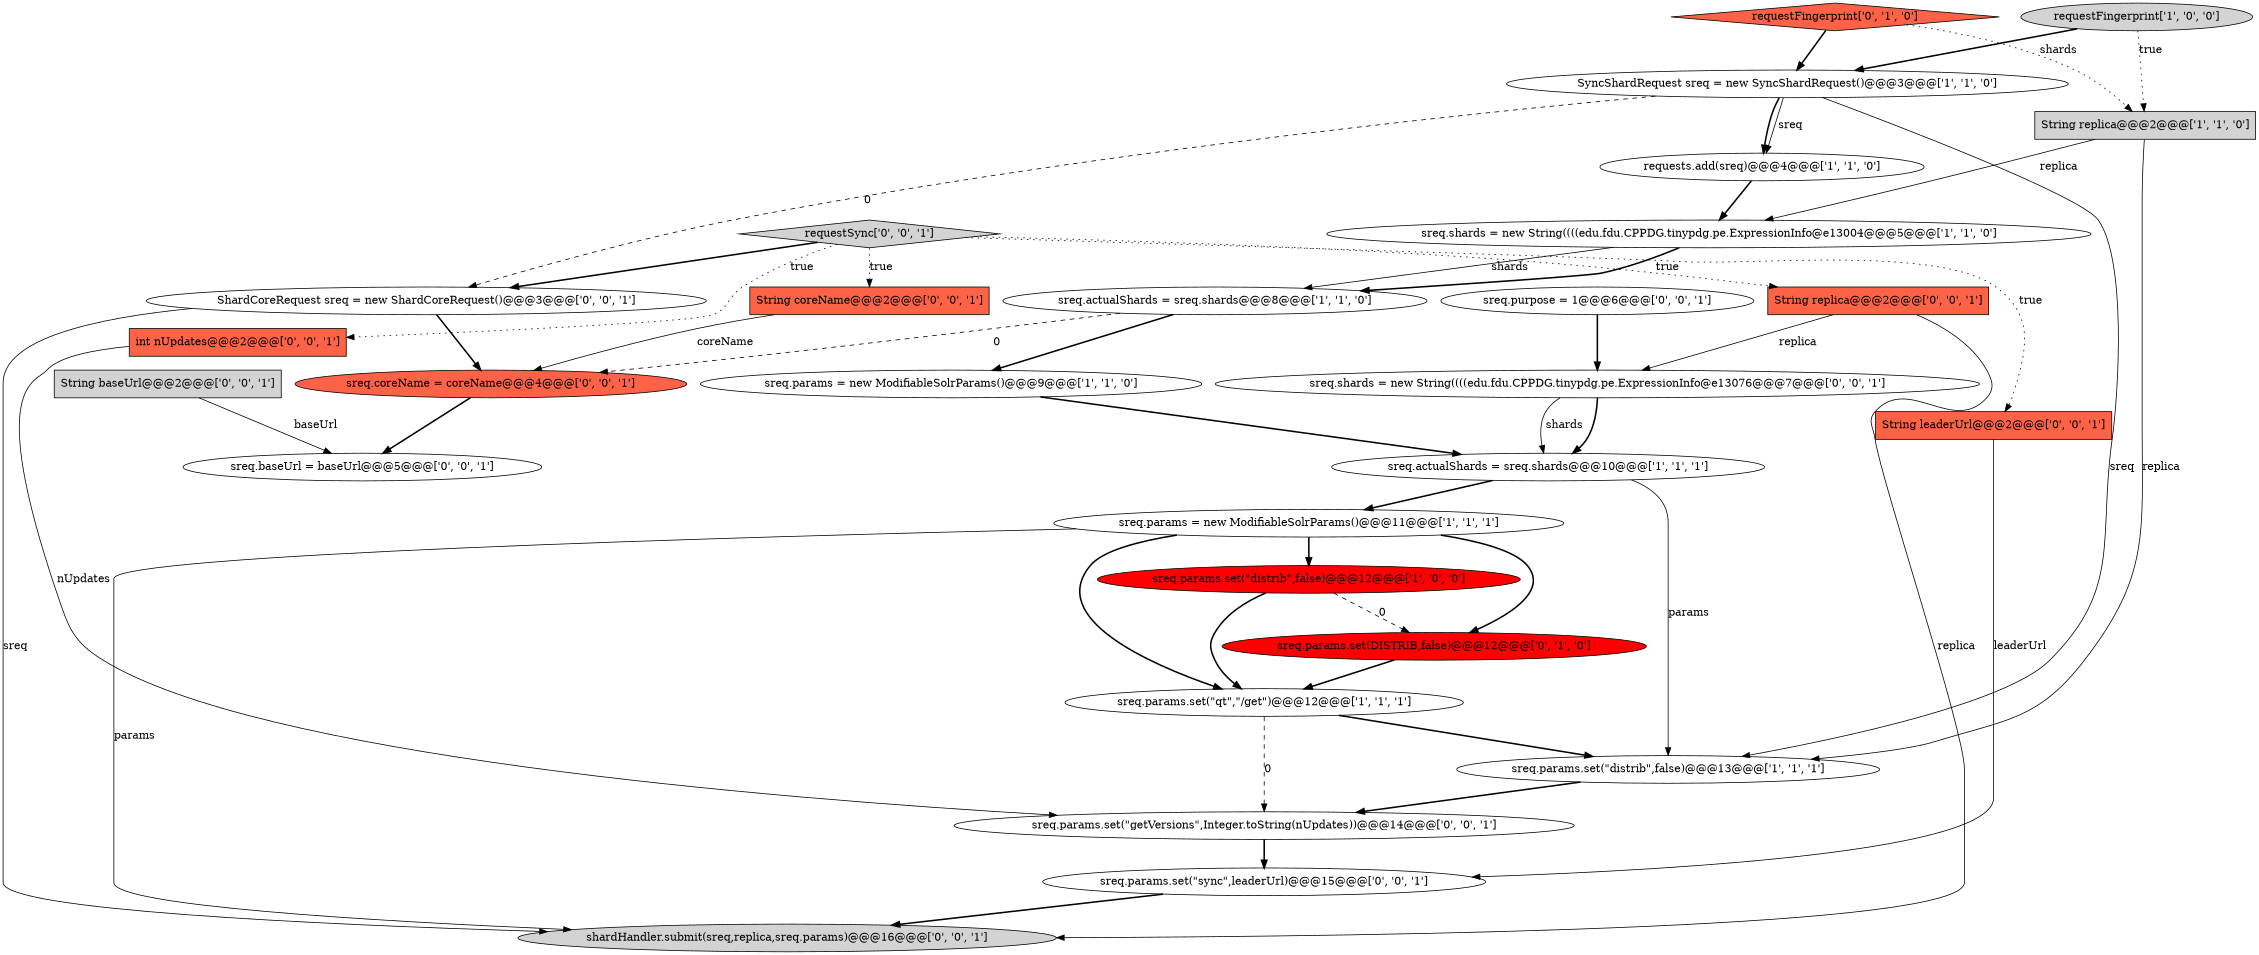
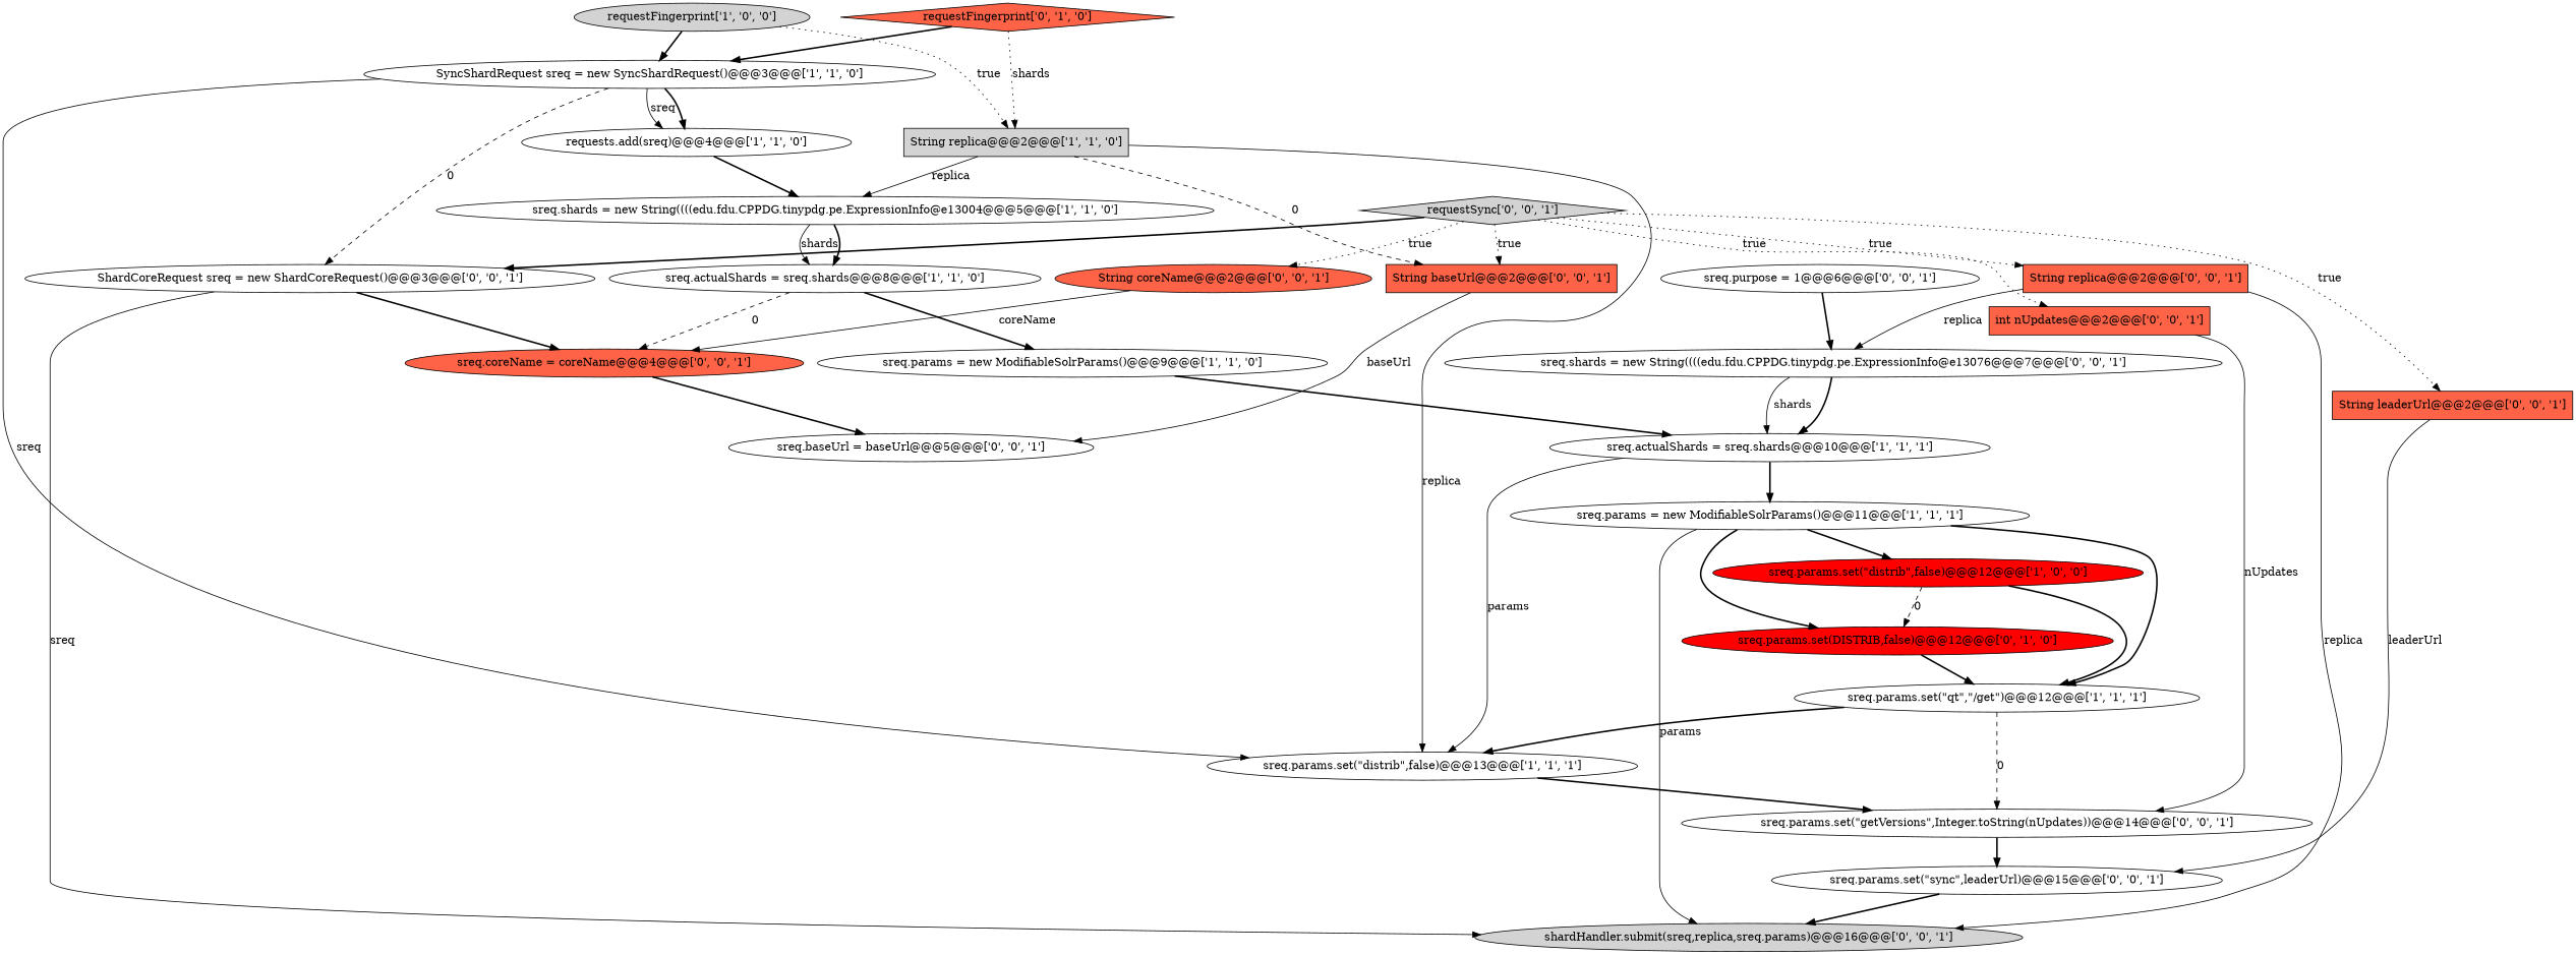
  digraph {
    node [fillcolor=white shape=ellipse style=filled]
    edge [style=bold]
    n1 [label="sreq.params.set(\"getVersions\",Integer.toString(nUpdates))@@@14@@@['0', '0', '1']"]
    n2 [label="sreq.params.set(\"sync\",leaderUrl)@@@15@@@['0', '0', '1']"]
    n3 [fillcolor=lightgray label="shardHandler.submit(sreq,replica,sreq.params)@@@16@@@['0', '0', '1']"]
    n4 [fillcolor=lightgray label="String replica@@@2@@@['1', '1', '0']" shape=box]
    n5 [label="sreq.shards = new String((((edu.fdu.CPPDG.tinypdg.pe.ExpressionInfo@e13004@@@5@@@['1', '1', '0']"]
    n6 [label="sreq.params.set(\"distrib\",false)@@@13@@@['1', '1', '1']"]
-   n7 [fillcolor=lightgray label="String baseUrl@@@2@@@['0', '0', '1']" shape=box]
+   n7 [fillcolor=tomato label="String baseUrl@@@2@@@['0', '0', '1']" shape=box]
    n8 [label="sreq.actualShards = sreq.shards@@@8@@@['1', '1', '0']"]
    n9 [label="sreq.baseUrl = baseUrl@@@5@@@['0', '0', '1']"]
    n10 [label="sreq.params.set(\"qt\",\"/get\")@@@12@@@['1', '1', '1']"]
    n11 [fillcolor=tomato label="requestFingerprint['0', '1', '0']" shape=diamond]
    n12 [label="SyncShardRequest sreq = new SyncShardRequest()@@@3@@@['1', '1', '0']"]
    n13 [label="requests.add(sreq)@@@4@@@['1', '1', '0']"]
    n14 [label="ShardCoreRequest sreq = new ShardCoreRequest()@@@3@@@['0', '0', '1']"]
    n15 [label="sreq.purpose = 1@@@6@@@['0', '0', '1']"]
    n16 [label="sreq.shards = new String((((edu.fdu.CPPDG.tinypdg.pe.ExpressionInfo@e13076@@@7@@@['0', '0', '1']"]
    n17 [fillcolor=tomato label="sreq.coreName = coreName@@@4@@@['0', '0', '1']"]
    n18 [label="sreq.params = new ModifiableSolrParams()@@@9@@@['1', '1', '0']"]
    n19 [fillcolor=tomato label="int nUpdates@@@2@@@['0', '0', '1']" shape=box]
    n20 [label="sreq.actualShards = sreq.shards@@@10@@@['1', '1', '1']"]
    n21 [label="sreq.params = new ModifiableSolrParams()@@@11@@@['1', '1', '1']"]
    n22 [fillcolor=lightgray label="requestFingerprint['1', '0', '0']"]
    n23 [fillcolor=red label="sreq.params.set(DISTRIB,false)@@@12@@@['0', '1', '0']"]
    n24 [fillcolor=red label="sreq.params.set(\"distrib\",false)@@@12@@@['1', '0', '0']"]
    n25 [fillcolor=lightgray label="requestSync['0', '0', '1']" shape=diamond]
    n26 [fillcolor=tomato label="String replica@@@2@@@['0', '0', '1']" shape=box]
-   n27 [fillcolor=tomato label="String coreName@@@2@@@['0', '0', '1']" shape=box]
+   n27 [fillcolor=tomato label="String coreName@@@2@@@['0', '0', '1']"]
    n28 [fillcolor=tomato label="String leaderUrl@@@2@@@['0', '0', '1']" shape=box]
    n1 -> n2
    n2 -> n3
    n4 -> n5 [label=replica style=solid]
    n4 -> n6 [label=replica style=solid]
+   n4 -> n7 [label=0 style=dashed]
    n5 -> n8 [label=shards style=solid]
    n5 -> n8
    n6 -> n1
    n7 -> n9 [label=baseUrl style=solid]
    n8 -> n17 [label=0 style=dashed]
    n8 -> n18
    n10 -> n1 [label=0 style=dashed]
    n10 -> n6
    n11 -> n4 [label=shards style=dotted]
    n11 -> n12
    n12 -> n6 [label=sreq style=solid]
    n12 -> n13 [label=sreq style=solid]
    n12 -> n13
    n12 -> n14 [label=0 style=dashed]
    n13 -> n5
    n14 -> n3 [label=sreq style=solid]
    n14 -> n17
    n15 -> n16
    n16 -> n20
    n16 -> n20 [label=shards style=solid]
    n17 -> n9
    n18 -> n20
    n19 -> n1 [label=nUpdates style=solid]
    n20 -> n6 [label=params style=solid]
    n20 -> n21
    n21 -> n3 [label=params style=solid]
    n21 -> n10
    n21 -> n23
    n21 -> n24
    n22 -> n4 [label=true style=dotted]
    n22 -> n12
    n23 -> n10
    n24 -> n10
    n24 -> n23 [label=0 style=dashed]
+   n25 -> n7 [label=true style=dotted]
    n25 -> n14
    n25 -> n19 [label=true style=dotted]
    n25 -> n26 [label=true style=dotted]
    n25 -> n27 [label=true style=dotted]
    n25 -> n28 [label=true style=dotted]
    n26 -> n3 [label=replica style=solid]
    n26 -> n16 [label=replica style=solid]
    n27 -> n17 [label=coreName style=solid]
    n28 -> n2 [label=leaderUrl style=solid]
  }
